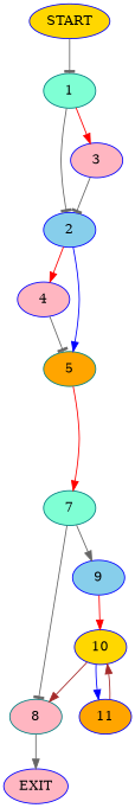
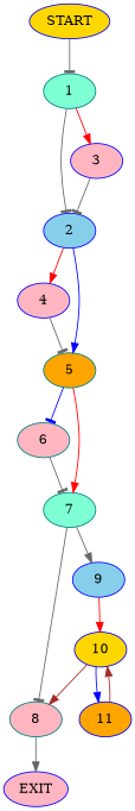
  digraph {
    node [color=blue fillcolor=lightpink style=filled]
    edge [arrowhead=normal color=gray40]
    n1 [fillcolor=gold label=START]
    1 [color=teal fillcolor=aquamarine]
    2 [fillcolor=skyblue]
    3
    n5 [label=EXIT]
    4
    5 [color=teal fillcolor=orange]
+   6 [color=teal]
    7 [color=teal fillcolor=aquamarine]
    8 [color=teal]
    9 [fillcolor=skyblue]
    10 [fillcolor=gold]
    11 [fillcolor=orange]
    n1 -> 1 [arrowhead=tee]
    1 -> 2 [arrowhead=tee]
    1 -> 3 [color=red]
    2 -> 4 [color=red]
    2 -> 5 [color=blue]
    3 -> 2 [arrowhead=tee]
    4 -> 5 [arrowhead=tee]
+   5 -> 6 [arrowhead=tee color=blue]
    5 -> 7 [color=red]
+   6 -> 7 [arrowhead=tee]
    7 -> 8 [arrowhead=tee]
    7 -> 9
    8 -> n5
    9 -> 10 [color=red]
    10 -> 8 [color=brown]
    10 -> 11 [color=blue]
    11 -> 10 [color=brown]
  }
